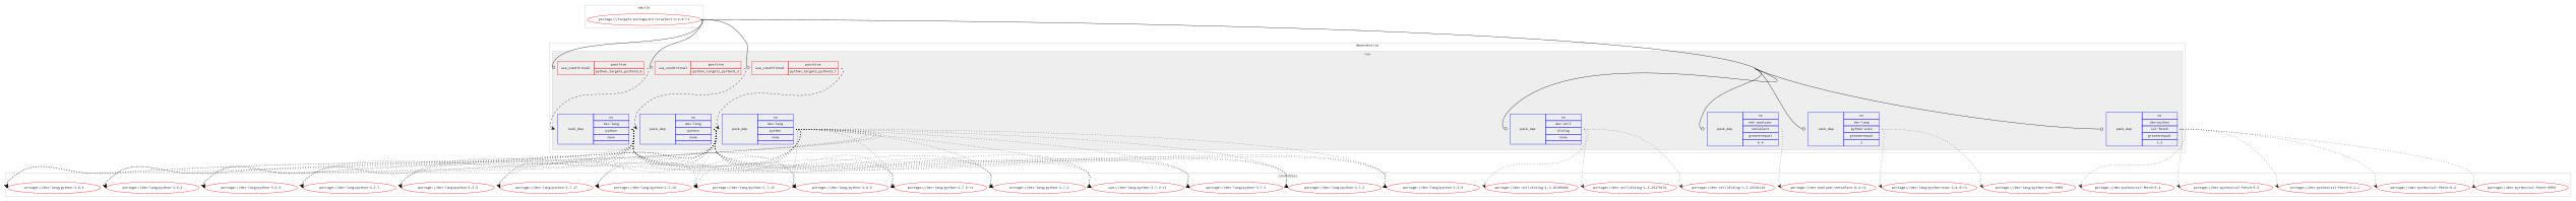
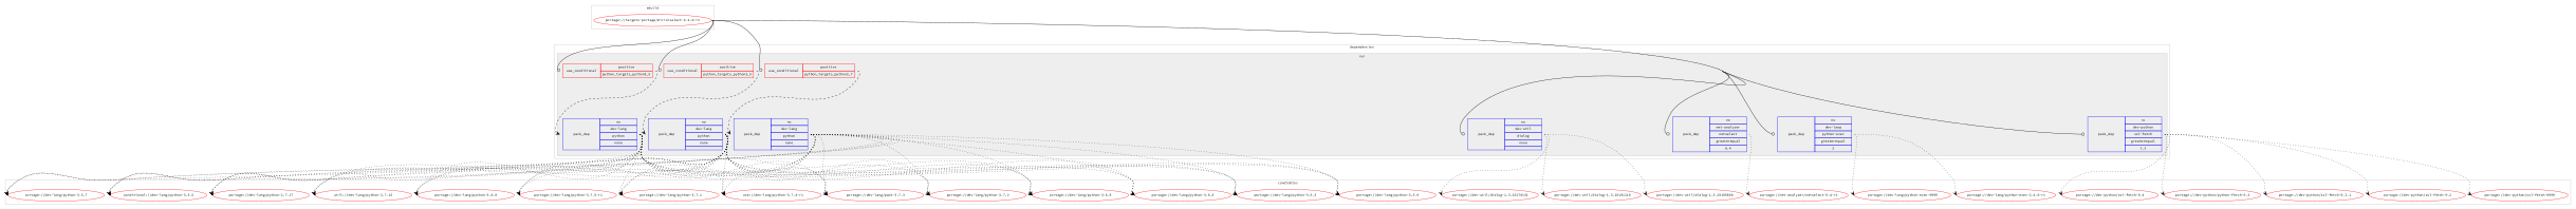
  digraph {
    compound=true
    concentrate=true
    fontname="Source Code Pro"
    fontsize=10
    newrank=true
    rankdir=TB
    ranksep=1.5
    node [color=red fontname="Source Code Pro" fontsize=10]
    edge [arrowhead=vee fontname="Source Code Pro" headport=w style=dotted tailport=e weight=100]
    n1 [label="portage://targets-portage/mirrorselect-2.2.6-r1" width=4]
    n2 [color=blue label=<<TABLE BORDER="0" CELLBORDER="1" CELLSPACING="0" CELLPADDING="4" WIDTH="220"><TR><TD ROWSPAN="6" CELLPADDING="30">pack_dep</TD></TR><TR><TD WIDTH="110">no</TD></TR><TR><TD>dev-lang</TD></TR><TR><TD>python</TD></TR><TR><TD>none</TD></TR><TR><TD></TD></TR></TABLE>> shape=none]
    n3 [label=<<TABLE BORDER="0" CELLBORDER="1" CELLSPACING="0" CELLPADDING="4"><TR><TD ROWSPAN="3" CELLPADDING="10">use_conditional</TD></TR><TR><TD>positive</TD></TR><TR><TD>python_targets_python3_5</TD></TR></TABLE>> shape=none]
    n4 [color=blue label=<<TABLE BORDER="0" CELLBORDER="1" CELLSPACING="0" CELLPADDING="4" WIDTH="220"><TR><TD ROWSPAN="6" CELLPADDING="30">pack_dep</TD></TR><TR><TD WIDTH="110">no</TD></TR><TR><TD>dev-lang</TD></TR><TR><TD>python</TD></TR><TR><TD>none</TD></TR><TR><TD></TD></TR></TABLE>> shape=none]
    n5 [label=<<TABLE BORDER="0" CELLBORDER="1" CELLSPACING="0" CELLPADDING="4"><TR><TD ROWSPAN="3" CELLPADDING="10">use_conditional</TD></TR><TR><TD>positive</TD></TR><TR><TD>python_targets_python3_6</TD></TR></TABLE>> shape=none]
    n6 [color=blue label=<<TABLE BORDER="0" CELLBORDER="1" CELLSPACING="0" CELLPADDING="4" WIDTH="220"><TR><TD ROWSPAN="6" CELLPADDING="30">pack_dep</TD></TR><TR><TD WIDTH="110">no</TD></TR><TR><TD>dev-lang</TD></TR><TR><TD>python</TD></TR><TR><TD>none</TD></TR><TR><TD></TD></TR></TABLE>> shape=none]
    n7 [label=<<TABLE BORDER="0" CELLBORDER="1" CELLSPACING="0" CELLPADDING="4"><TR><TD ROWSPAN="3" CELLPADDING="10">use_conditional</TD></TR><TR><TD>positive</TD></TR><TR><TD>python_targets_python3_7</TD></TR></TABLE>> shape=none]
    n8 [color=blue label=<<TABLE BORDER="0" CELLBORDER="1" CELLSPACING="0" CELLPADDING="4" WIDTH="220"><TR><TD ROWSPAN="6" CELLPADDING="30">pack_dep</TD></TR><TR><TD WIDTH="110">no</TD></TR><TR><TD>dev-lang</TD></TR><TR><TD>python-exec</TD></TR><TR><TD>greaterequal</TD></TR><TR><TD>2</TD></TR></TABLE>> shape=none]
    n9 [color=blue label=<<TABLE BORDER="0" CELLBORDER="1" CELLSPACING="0" CELLPADDING="4" WIDTH="220"><TR><TD ROWSPAN="6" CELLPADDING="30">pack_dep</TD></TR><TR><TD WIDTH="110">no</TD></TR><TR><TD>dev-python</TD></TR><TR><TD>ssl-fetch</TD></TR><TR><TD>greaterequal</TD></TR><TR><TD>0.3</TD></TR></TABLE>> shape=none]
    n10 [color=blue label=<<TABLE BORDER="0" CELLBORDER="1" CELLSPACING="0" CELLPADDING="4" WIDTH="220"><TR><TD ROWSPAN="6" CELLPADDING="30">pack_dep</TD></TR><TR><TD WIDTH="110">no</TD></TR><TR><TD>dev-util</TD></TR><TR><TD>dialog</TD></TR><TR><TD>none</TD></TR><TR><TD></TD></TR></TABLE>> shape=none]
    n11 [color=blue label=<<TABLE BORDER="0" CELLBORDER="1" CELLSPACING="0" CELLPADDING="4" WIDTH="220"><TR><TD ROWSPAN="6" CELLPADDING="30">pack_dep</TD></TR><TR><TD WIDTH="110">no</TD></TR><TR><TD>net-analyzer</TD></TR><TR><TD>netselect</TD></TR><TR><TD>greaterequal</TD></TR><TR><TD>0.4</TD></TR></TABLE>> shape=none]
-   n12 [label="portage://dev-lang/python-2.7.15" width=4]
-   n13 [label="portage://dev-lang/python-2.7.16" width=4]
+   n13 [label="util://dev-lang/python-2.7.16" width=4]
    n14 [label="portage://dev-lang/python-2.7.17" width=4]
-   n15 [label="portage://dev-lang/python-3.5.5" width=4]
+   n15 [label="conditional://dev-lang/python-3.5.5" width=4]
    n16 [label="portage://dev-lang/python-3.5.7" width=4]
    n17 [label="portage://dev-lang/python-3.5.9" width=4]
    n18 [label="portage://dev-lang/python-3.6.5" width=4]
    n19 [label="portage://dev-lang/python-3.6.8" width=4]
    n20 [label="portage://dev-lang/python-3.6.9" width=4]
    n21 [label="portage://dev-lang/python-3.7.2" width=4]
-   n22 [label="portage://dev-lang/python-3.7.3" width=4]
+   n22 [label="portage://dev-lang/pack-3.7.3" width=4]
    n23 [label="use://dev-lang/python-3.7.4-r1" width=4]
    n24 [label="portage://dev-lang/python-3.7.1" width=4]
    n25 [label="portage://dev-lang/python-3.7.5-r1" width=4]
    n26 [label="portage://dev-lang/python-3.8.0" width=4]
    n27 [label="portage://dev-lang/python-exec-2.4.6-r1" width=4]
    n28 [label="portage://dev-lang/python-exec-9999" width=4]
    n29 [label="portage://dev-python/ssl-fetch-0.2" width=4]
    n30 [label="portage://dev-python/ssl-fetch-0.2.1" width=4]
-   n31 [label="portage://dev-python/ssl-fetch-0.3" width=4]
+   n31 [label="portage://dev-python/python-fetch-0.3" width=4]
    n32 [label="portage://dev-python/ssl-fetch-0.4" width=4]
    n33 [label="portage://dev-python/ssl-fetch-9999" width=4]
    n34 [label="portage://dev-util/dialog-1.3.20170131" width=4]
    n35 [label="portage://dev-util/dialog-1.3.20190808" width=4]
    n36 [label="portage://dev-util/dialog-1.3.20191110" width=4]
    n37 [label="portage://net-analyzer/netselect-0.4-r1" width=4]
    subgraph cluster_1 {
      color=gray
      label=<<i>ebuild</i>>
      rank=same
      n1
    }
    subgraph cluster_2 {
      color=gray
      label=<<i>dependencies</i>>
      subgraph cluster_3 {
        color=gray
        fillcolor="#eeeeee"
        label=<<i>compile</i>>
        style=filled
      }
      subgraph cluster_4 {
        color=gray
        fillcolor="#eeeeee"
        label=<<i>compile and run</i>>
        style=filled
      }
      subgraph cluster_5 {
        color=gray
        fillcolor="#eeeeee"
        label=<<i>run</i>>
        style=filled
        subgraph sub_6 {
          color=gray
          fillcolor="#eeeeee"
          label=<<i>run</i>>
          style=filled
          n3
          subgraph sub_7 {
            color=gray
            fillcolor="#eeeeee"
            label=<<i>run</i>>
            style=filled
            n2
          }
        }
        subgraph sub_8 {
          color=gray
          fillcolor="#eeeeee"
          label=<<i>run</i>>
          style=filled
          n5
          subgraph sub_9 {
            color=gray
            fillcolor="#eeeeee"
            label=<<i>run</i>>
            style=filled
            n4
          }
        }
        subgraph sub_10 {
          color=gray
          fillcolor="#eeeeee"
          label=<<i>run</i>>
          style=filled
          n7
          subgraph sub_11 {
            color=gray
            fillcolor="#eeeeee"
            label=<<i>run</i>>
            style=filled
            n6
          }
        }
        subgraph sub_12 {
          color=gray
          fillcolor="#eeeeee"
          label=<<i>run</i>>
          style=filled
          n8
        }
        subgraph sub_13 {
          color=gray
          fillcolor="#eeeeee"
          label=<<i>run</i>>
          style=filled
          n9
        }
        subgraph sub_14 {
          color=gray
          fillcolor="#eeeeee"
          label=<<i>run</i>>
          style=filled
          n10
        }
        subgraph sub_15 {
          color=gray
          fillcolor="#eeeeee"
          label=<<i>run</i>>
          style=filled
          n11
        }
      }
    }
    subgraph cluster_16 {
      color=gray
      label=<<i>candidates</i>>
      rank=same
      subgraph sub_17 {
        color=black
        label=<<i>candidates</i>>
        nodesep=1
        rank=same
-       n12
        n13
        n14
        n15
        n16
        n17
        n18
        n19
        n20
        n21
        n22
        n23
        n24
        n25
        n26
      }
      subgraph sub_18 {
        color=black
        label=<<i>candidates</i>>
        nodesep=1
        rank=same
-       n12
        n13
        n14
        n15
        n16
        n17
        n18
        n19
        n20
        n21
        n22
        n23
        n24
        n25
        n26
      }
      subgraph sub_19 {
        color=black
        label=<<i>candidates</i>>
        nodesep=1
        rank=same
-       n12
        n13
        n14
        n15
        n16
        n17
        n18
        n19
        n20
        n21
        n22
        n23
        n24
        n25
        n26
      }
      subgraph sub_20 {
        color=black
        label=<<i>candidates</i>>
        nodesep=1
        rank=same
        n27
        n28
      }
      subgraph sub_21 {
        color=black
        label=<<i>candidates</i>>
        nodesep=1
        rank=same
        n29
        n30
        n31
        n32
        n33
      }
      subgraph sub_22 {
        color=black
        label=<<i>candidates</i>>
        nodesep=1
        rank=same
        n34
        n35
        n36
      }
      subgraph sub_23 {
        color=black
        label=<<i>candidates</i>>
        nodesep=1
        rank=same
        n37
      }
    }
    n1 -> n3 [arrowhead=odot style=solid weight=20]
    n1 -> n5 [arrowhead=odot style=solid weight=20]
    n1 -> n7 [arrowhead=odot style=solid weight=20]
    n1 -> n8 [arrowhead=odot style=solid weight=20]
    n1 -> n9 [arrowhead=odot style=solid weight=20]
    n1 -> n10 [arrowhead=odot style=solid weight=20]
    n1 -> n11 [arrowhead=odot style=solid weight=20]
-   n2 -> n12
    n2 -> n13
    n2 -> n14
    n2 -> n15
    n2 -> n16
    n2 -> n17
    n2 -> n18
    n2 -> n19
    n2 -> n20
    n2 -> n21
    n2 -> n22
    n2 -> n23
    n2 -> n24
    n2 -> n25
    n2 -> n26
    n3 -> n2 [style=dashed weight=20]
-   n4 -> n12
    n4 -> n13
    n4 -> n14
    n4 -> n15
    n4 -> n16
    n4 -> n17
    n4 -> n18
    n4 -> n19
    n4 -> n20
    n4 -> n21
    n4 -> n22
    n4 -> n23
    n4 -> n24
    n4 -> n25
    n4 -> n26
    n5 -> n4 [style=dashed weight=20]
-   n6 -> n12
    n6 -> n13
    n6 -> n14
    n6 -> n15
    n6 -> n16
    n6 -> n17
    n6 -> n18
    n6 -> n19
    n6 -> n20
    n6 -> n21
    n6 -> n22
    n6 -> n23
    n6 -> n24
    n6 -> n25
    n6 -> n26
    n7 -> n6 [style=dashed weight=20]
    n8 -> n27
    n8 -> n28
    n9 -> n29
    n9 -> n30
    n9 -> n31
    n9 -> n32
    n9 -> n33
    n10 -> n34
    n10 -> n35
    n10 -> n36
    n11 -> n37
  }
